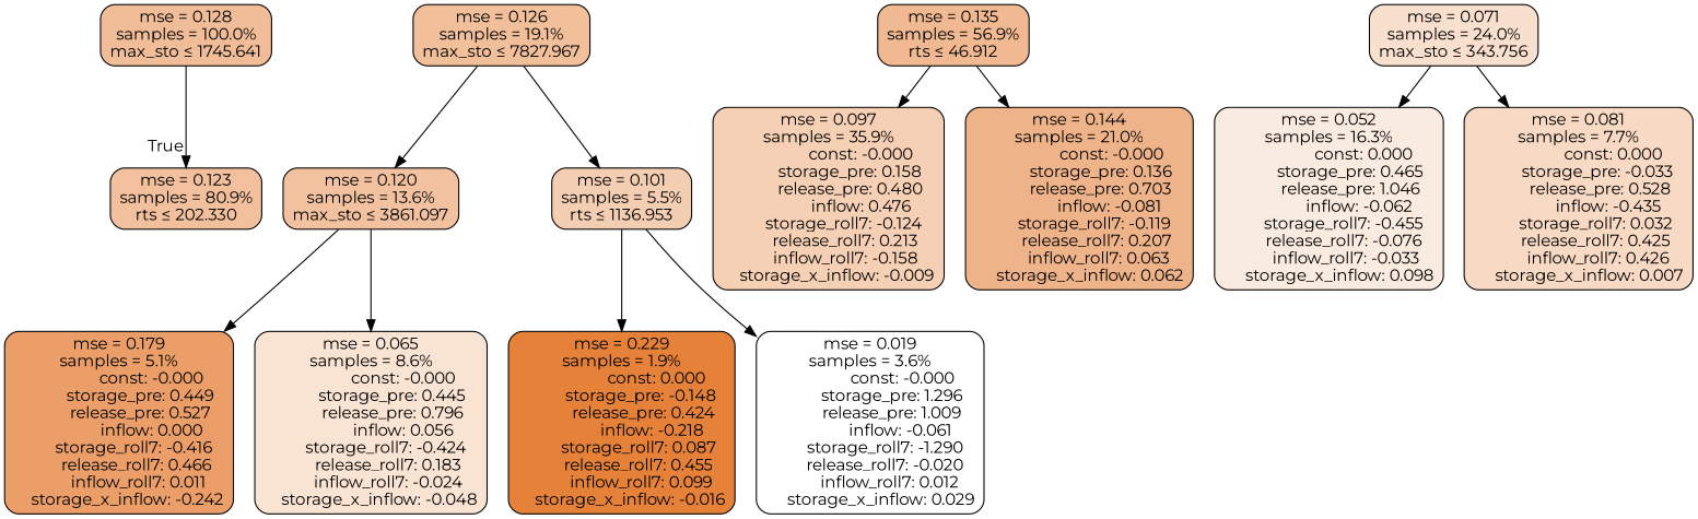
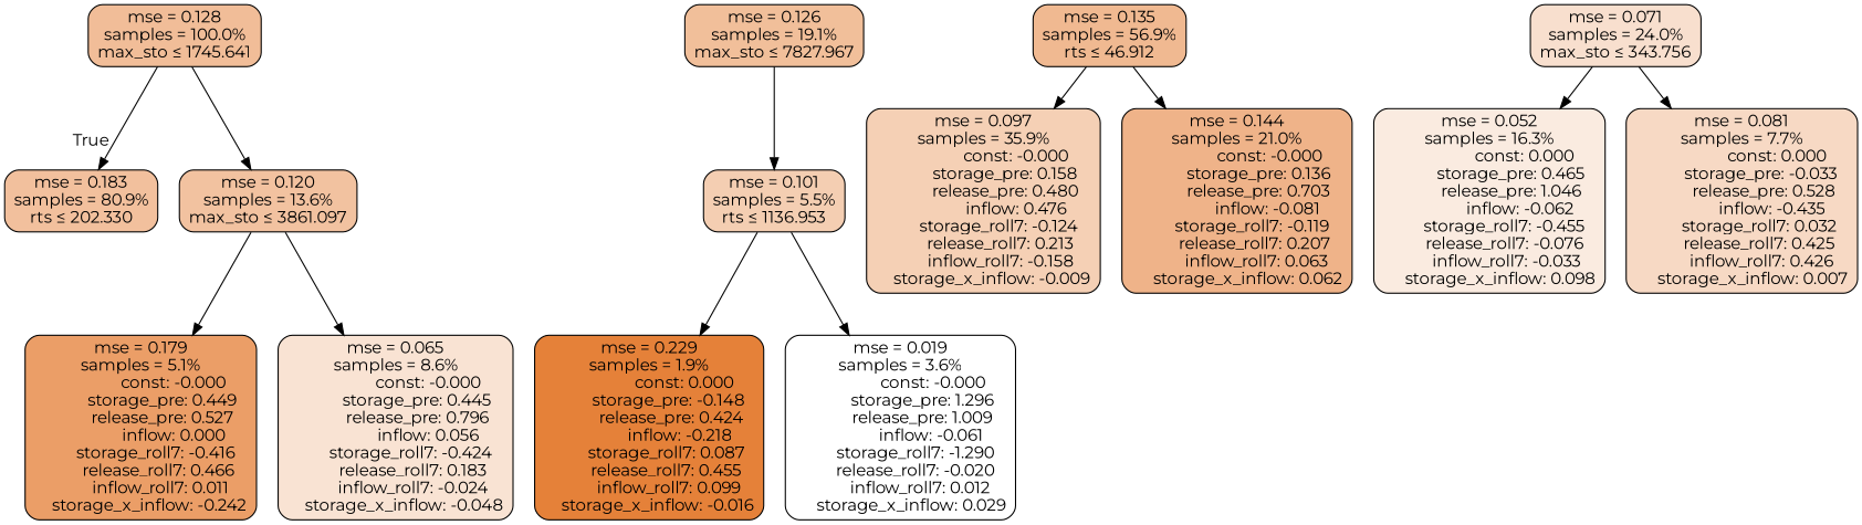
  digraph {
    fontname=Montserrat
    node [color=black fontname=Montserrat shape=rectangle style="filled, rounded"]
    edge [fontname=Montserrat]
    n1 [fillcolor="#f1bd98" label="mse = 0.128\nsamples = 100.0%\nmax_sto &le; 1745.641"]
-   n2 [fillcolor="#f2c09d" label="mse = 0.123\nsamples = 80.9%\nrts &le; 202.330"]
+   n2 [fillcolor="#f2c09d" label="mse = 0.183\nsamples = 80.9%\nrts &le; 202.330"]
    n3 [fillcolor="#f1bf9a" label="mse = 0.126\nsamples = 19.1%\nmax_sto &le; 7827.967"]
    n4 [fillcolor="#f2c2a0" label="mse = 0.120\nsamples = 13.6%\nmax_sto &le; 3861.097"]
    n5 [fillcolor="#f4ceb2" label="mse = 0.101\nsamples = 5.5%\nrts &le; 1136.953"]
    n6 [fillcolor="#f0b991" label="mse = 0.135\nsamples = 56.9%\nrts &le; 46.912"]
    n7 [fillcolor="#f5d0b5" label="mse = 0.097\nsamples = 35.9%\n               const: -0.000\n          storage_pre: 0.158\n          release_pre: 0.480\n               inflow: 0.476\n       storage_roll7: -0.124\n        release_roll7: 0.213\n        inflow_roll7: -0.158\n    storage_x_inflow: -0.009"]
    n8 [fillcolor="#efb389" label="mse = 0.144\nsamples = 21.0%\n               const: -0.000\n          storage_pre: 0.136\n          release_pre: 0.703\n              inflow: -0.081\n       storage_roll7: -0.119\n        release_roll7: 0.207\n         inflow_roll7: 0.063\n     storage_x_inflow: 0.062"]
    n9 [fillcolor="#f8dfce" label="mse = 0.071\nsamples = 24.0%\nmax_sto &le; 343.756"]
    n10 [fillcolor="#faebe0" label="mse = 0.052\nsamples = 16.3%\n                const: 0.000\n          storage_pre: 0.465\n          release_pre: 1.046\n              inflow: -0.062\n       storage_roll7: -0.455\n       release_roll7: -0.076\n        inflow_roll7: -0.033\n     storage_x_inflow: 0.098"]
    n11 [fillcolor="#f7d9c4" label="mse = 0.081\nsamples = 7.7%\n                const: 0.000\n         storage_pre: -0.033\n          release_pre: 0.528\n              inflow: -0.435\n        storage_roll7: 0.032\n        release_roll7: 0.425\n         inflow_roll7: 0.426\n     storage_x_inflow: 0.007"]
    n12 [fillcolor="#eb9e67" label="mse = 0.179\nsamples = 5.1%\n               const: -0.000\n          storage_pre: 0.449\n          release_pre: 0.527\n               inflow: 0.000\n       storage_roll7: -0.416\n        release_roll7: 0.466\n         inflow_roll7: 0.011\n    storage_x_inflow: -0.242"]
    n13 [fillcolor="#f9e3d3" label="mse = 0.065\nsamples = 8.6%\n               const: -0.000\n          storage_pre: 0.445\n          release_pre: 0.796\n               inflow: 0.056\n       storage_roll7: -0.424\n        release_roll7: 0.183\n        inflow_roll7: -0.024\n    storage_x_inflow: -0.048"]
    n14 [fillcolor="#e58139" label="mse = 0.229\nsamples = 1.9%\n                const: 0.000\n         storage_pre: -0.148\n          release_pre: 0.424\n              inflow: -0.218\n        storage_roll7: 0.087\n        release_roll7: 0.455\n         inflow_roll7: 0.099\n    storage_x_inflow: -0.016"]
    n15 [fillcolor="#ffffff" label="mse = 0.019\nsamples = 3.6%\n               const: -0.000\n          storage_pre: 1.296\n          release_pre: 1.009\n              inflow: -0.061\n       storage_roll7: -1.290\n       release_roll7: -0.020\n         inflow_roll7: 0.012\n     storage_x_inflow: 0.029"]
    n1 -> n2 [headlabel=True labelangle=45 labeldistance=2.5]
-   n3 -> n4
+   n1 -> n4
    n3 -> n5
    n4 -> n12
    n4 -> n13
    n5 -> n14
    n5 -> n15
    n6 -> n7
    n6 -> n8
    n9 -> n10
    n9 -> n11
  }
